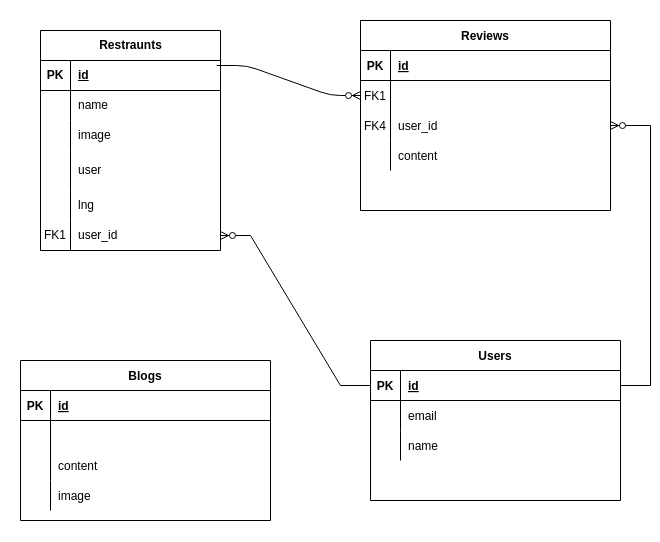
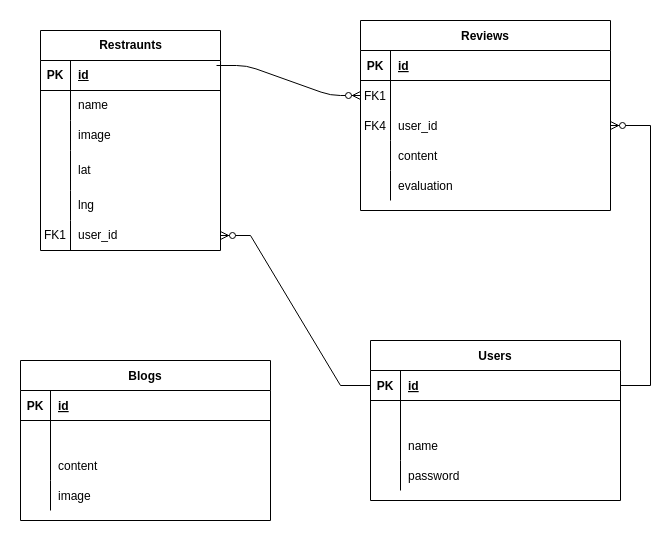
  <mxCell id="0" />
  <mxCell id="1" parent="0" />
  <mxCell id="2" value="" style="edgeStyle=entityRelationEdgeStyle;endArrow=ERzeroToMany;startArrow=ERone;endFill=1;startFill=0;exitX=0.978;exitY=0.167;exitDx=0;exitDy=0;exitPerimeter=0;" edge="1" parent="1" source="44" target="7"><mxGeometry width="100" height="100" relative="1" as="geometry"><mxPoint x="280" y="65" as="sourcePoint" /><mxPoint x="350" y="520" as="targetPoint" /></mxGeometry></mxCell>
  <mxCell id="3" value="Reviews" style="shape=table;startSize=30;container=1;collapsible=1;childLayout=tableLayout;fixedRows=1;rowLines=0;fontStyle=1;align=center;resizeLast=1;" vertex="1" parent="1"><mxGeometry x="360" y="20" width="250" height="190" as="geometry" /></mxCell>
  <mxCell id="4" value="" style="shape=partialRectangle;collapsible=0;dropTarget=0;pointerEvents=0;fillColor=none;points=[[0,0.5],[1,0.5]];portConstraint=eastwest;top=0;left=0;right=0;bottom=1;" vertex="1" parent="3"><mxGeometry y="30" width="250" height="30" as="geometry" /></mxCell>
  <mxCell id="5" value="PK" style="shape=partialRectangle;overflow=hidden;connectable=0;fillColor=none;top=0;left=0;bottom=0;right=0;fontStyle=1;" vertex="1" parent="4"><mxGeometry width="30" height="30" as="geometry"><mxRectangle width="30" height="30" as="alternateBounds" /></mxGeometry></mxCell>
  <mxCell id="6" value="id" style="shape=partialRectangle;overflow=hidden;connectable=0;fillColor=none;top=0;left=0;bottom=0;right=0;align=left;spacingLeft=6;fontStyle=5;" vertex="1" parent="4"><mxGeometry x="30" width="220" height="30" as="geometry"><mxRectangle width="220" height="30" as="alternateBounds" /></mxGeometry></mxCell>
  <mxCell id="7" value="" style="shape=partialRectangle;collapsible=0;dropTarget=0;pointerEvents=0;fillColor=none;points=[[0,0.5],[1,0.5]];portConstraint=eastwest;top=0;left=0;right=0;bottom=0;" vertex="1" parent="3"><mxGeometry y="60" width="250" height="30" as="geometry" /></mxCell>
  <mxCell id="8" value="FK1" style="shape=partialRectangle;overflow=hidden;connectable=0;fillColor=none;top=0;left=0;bottom=0;right=0;" vertex="1" parent="7"><mxGeometry width="30" height="30" as="geometry"><mxRectangle width="30" height="30" as="alternateBounds" /></mxGeometry></mxCell>
  <mxCell id="9" value="" style="shape=partialRectangle;collapsible=0;dropTarget=0;pointerEvents=0;fillColor=none;points=[[0,0.5],[1,0.5]];portConstraint=eastwest;top=0;left=0;right=0;bottom=0;" vertex="1" parent="3"><mxGeometry y="90" width="250" height="30" as="geometry" /></mxCell>
  <mxCell id="10" value="FK4" style="shape=partialRectangle;overflow=hidden;connectable=0;fillColor=none;top=0;left=0;bottom=0;right=0;" vertex="1" parent="9"><mxGeometry width="30" height="30" as="geometry"><mxRectangle width="30" height="30" as="alternateBounds" /></mxGeometry></mxCell>
  <mxCell id="11" value="user_id" style="shape=partialRectangle;overflow=hidden;connectable=0;fillColor=none;top=0;left=0;bottom=0;right=0;align=left;spacingLeft=6;" vertex="1" parent="9"><mxGeometry x="30" width="220" height="30" as="geometry"><mxRectangle width="220" height="30" as="alternateBounds" /></mxGeometry></mxCell>
  <mxCell id="12" style="shape=partialRectangle;collapsible=0;dropTarget=0;pointerEvents=0;fillColor=none;points=[[0,0.5],[1,0.5]];portConstraint=eastwest;top=0;left=0;right=0;bottom=0;" vertex="1" parent="3"><mxGeometry y="120" width="250" height="30" as="geometry" /></mxCell>
  <mxCell id="13" style="shape=partialRectangle;overflow=hidden;connectable=0;fillColor=none;top=0;left=0;bottom=0;right=0;" vertex="1" parent="12"><mxGeometry width="30" height="30" as="geometry"><mxRectangle width="30" height="30" as="alternateBounds" /></mxGeometry></mxCell>
  <mxCell id="14" value="content" style="shape=partialRectangle;overflow=hidden;connectable=0;fillColor=none;top=0;left=0;bottom=0;right=0;align=left;spacingLeft=6;" vertex="1" parent="12"><mxGeometry x="30" width="220" height="30" as="geometry"><mxRectangle width="220" height="30" as="alternateBounds" /></mxGeometry></mxCell>
  <mxCell id="15" style="shape=partialRectangle;collapsible=0;dropTarget=0;pointerEvents=0;fillColor=none;points=[[0,0.5],[1,0.5]];portConstraint=eastwest;top=0;left=0;right=0;bottom=0;" vertex="1" parent="3"><mxGeometry y="150" width="250" height="30" as="geometry" /></mxCell>
  <mxCell id="16" style="shape=partialRectangle;overflow=hidden;connectable=0;fillColor=none;top=0;left=0;bottom=0;right=0;" vertex="1" parent="15"><mxGeometry width="30" height="30" as="geometry"><mxRectangle width="30" height="30" as="alternateBounds" /></mxGeometry></mxCell>
+ <mxCell id="17" value="evaluation" style="shape=partialRectangle;overflow=hidden;connectable=0;fillColor=none;top=0;left=0;bottom=0;right=0;align=left;spacingLeft=6;" vertex="1" parent="15"><mxGeometry x="30" width="220" height="30" as="geometry"><mxRectangle width="220" height="30" as="alternateBounds" /></mxGeometry></mxCell>
  <mxCell id="18" value="Users" style="shape=table;startSize=30;container=1;collapsible=1;childLayout=tableLayout;fixedRows=1;rowLines=0;fontStyle=1;align=center;resizeLast=1;" vertex="1" parent="1"><mxGeometry x="370" y="340" width="250" height="160" as="geometry" /></mxCell>
  <mxCell id="19" value="" style="shape=partialRectangle;collapsible=0;dropTarget=0;pointerEvents=0;fillColor=none;points=[[0,0.5],[1,0.5]];portConstraint=eastwest;top=0;left=0;right=0;bottom=1;" vertex="1" parent="18"><mxGeometry y="30" width="250" height="30" as="geometry" /></mxCell>
  <mxCell id="20" value="PK" style="shape=partialRectangle;overflow=hidden;connectable=0;fillColor=none;top=0;left=0;bottom=0;right=0;fontStyle=1;" vertex="1" parent="19"><mxGeometry width="30" height="30" as="geometry"><mxRectangle width="30" height="30" as="alternateBounds" /></mxGeometry></mxCell>
  <mxCell id="21" value="id" style="shape=partialRectangle;overflow=hidden;connectable=0;fillColor=none;top=0;left=0;bottom=0;right=0;align=left;spacingLeft=6;fontStyle=5;" vertex="1" parent="19"><mxGeometry x="30" width="220" height="30" as="geometry"><mxRectangle width="220" height="30" as="alternateBounds" /></mxGeometry></mxCell>
  <mxCell id="22" value="" style="shape=partialRectangle;collapsible=0;dropTarget=0;pointerEvents=0;fillColor=none;points=[[0,0.5],[1,0.5]];portConstraint=eastwest;top=0;left=0;right=0;bottom=0;" vertex="1" parent="18"><mxGeometry y="60" width="250" height="30" as="geometry" /></mxCell>
  <mxCell id="23" value="" style="shape=partialRectangle;overflow=hidden;connectable=0;fillColor=none;top=0;left=0;bottom=0;right=0;" vertex="1" parent="22"><mxGeometry width="30" height="30" as="geometry"><mxRectangle width="30" height="30" as="alternateBounds" /></mxGeometry></mxCell>
- <mxCell id="24" value="email" style="shape=partialRectangle;overflow=hidden;connectable=0;fillColor=none;top=0;left=0;bottom=0;right=0;align=left;spacingLeft=6;" vertex="1" parent="22"><mxGeometry x="30" width="220" height="30" as="geometry"><mxRectangle width="220" height="30" as="alternateBounds" /></mxGeometry></mxCell>
  <mxCell id="25" value="" style="shape=partialRectangle;collapsible=0;dropTarget=0;pointerEvents=0;fillColor=none;points=[[0,0.5],[1,0.5]];portConstraint=eastwest;top=0;left=0;right=0;bottom=0;" vertex="1" parent="18"><mxGeometry y="90" width="250" height="30" as="geometry" /></mxCell>
  <mxCell id="26" value="" style="shape=partialRectangle;overflow=hidden;connectable=0;fillColor=none;top=0;left=0;bottom=0;right=0;" vertex="1" parent="25"><mxGeometry width="30" height="30" as="geometry"><mxRectangle width="30" height="30" as="alternateBounds" /></mxGeometry></mxCell>
  <mxCell id="27" value="name" style="shape=partialRectangle;overflow=hidden;connectable=0;fillColor=none;top=0;left=0;bottom=0;right=0;align=left;spacingLeft=6;" vertex="1" parent="25"><mxGeometry x="30" width="220" height="30" as="geometry"><mxRectangle width="220" height="30" as="alternateBounds" /></mxGeometry></mxCell>
  <mxCell id="28" style="shape=partialRectangle;collapsible=0;dropTarget=0;pointerEvents=0;fillColor=none;points=[[0,0.5],[1,0.5]];portConstraint=eastwest;top=0;left=0;right=0;bottom=0;" vertex="1" parent="18"><mxGeometry y="120" width="250" height="30" as="geometry" /></mxCell>
  <mxCell id="29" style="shape=partialRectangle;overflow=hidden;connectable=0;fillColor=none;top=0;left=0;bottom=0;right=0;" vertex="1" parent="28"><mxGeometry width="30" height="30" as="geometry"><mxRectangle width="30" height="30" as="alternateBounds" /></mxGeometry></mxCell>
+ <mxCell id="30" value="password" style="shape=partialRectangle;overflow=hidden;connectable=0;fillColor=none;top=0;left=0;bottom=0;right=0;align=left;spacingLeft=6;" vertex="1" parent="28"><mxGeometry x="30" width="220" height="30" as="geometry"><mxRectangle width="220" height="30" as="alternateBounds" /></mxGeometry></mxCell>
  <mxCell id="31" value="Blogs" style="shape=table;startSize=30;container=1;collapsible=1;childLayout=tableLayout;fixedRows=1;rowLines=0;fontStyle=1;align=center;resizeLast=1;" vertex="1" parent="1"><mxGeometry x="20" y="360" width="250" height="160" as="geometry" /></mxCell>
  <mxCell id="32" value="" style="shape=partialRectangle;collapsible=0;dropTarget=0;pointerEvents=0;fillColor=none;points=[[0,0.5],[1,0.5]];portConstraint=eastwest;top=0;left=0;right=0;bottom=1;" vertex="1" parent="31"><mxGeometry y="30" width="250" height="30" as="geometry" /></mxCell>
  <mxCell id="33" value="PK" style="shape=partialRectangle;overflow=hidden;connectable=0;fillColor=none;top=0;left=0;bottom=0;right=0;fontStyle=1;" vertex="1" parent="32"><mxGeometry width="30" height="30" as="geometry"><mxRectangle width="30" height="30" as="alternateBounds" /></mxGeometry></mxCell>
  <mxCell id="34" value="id" style="shape=partialRectangle;overflow=hidden;connectable=0;fillColor=none;top=0;left=0;bottom=0;right=0;align=left;spacingLeft=6;fontStyle=5;" vertex="1" parent="32"><mxGeometry x="30" width="220" height="30" as="geometry"><mxRectangle width="220" height="30" as="alternateBounds" /></mxGeometry></mxCell>
  <mxCell id="35" value="" style="shape=partialRectangle;collapsible=0;dropTarget=0;pointerEvents=0;fillColor=none;points=[[0,0.5],[1,0.5]];portConstraint=eastwest;top=0;left=0;right=0;bottom=0;" vertex="1" parent="31"><mxGeometry y="60" width="250" height="30" as="geometry" /></mxCell>
  <mxCell id="36" value="" style="shape=partialRectangle;overflow=hidden;connectable=0;fillColor=none;top=0;left=0;bottom=0;right=0;" vertex="1" parent="35"><mxGeometry width="30" height="30" as="geometry"><mxRectangle width="30" height="30" as="alternateBounds" /></mxGeometry></mxCell>
  <mxCell id="37" value="" style="shape=partialRectangle;collapsible=0;dropTarget=0;pointerEvents=0;fillColor=none;points=[[0,0.5],[1,0.5]];portConstraint=eastwest;top=0;left=0;right=0;bottom=0;" vertex="1" parent="31"><mxGeometry y="90" width="250" height="30" as="geometry" /></mxCell>
  <mxCell id="38" value="" style="shape=partialRectangle;overflow=hidden;connectable=0;fillColor=none;top=0;left=0;bottom=0;right=0;" vertex="1" parent="37"><mxGeometry width="30" height="30" as="geometry"><mxRectangle width="30" height="30" as="alternateBounds" /></mxGeometry></mxCell>
  <mxCell id="39" value="content" style="shape=partialRectangle;overflow=hidden;connectable=0;fillColor=none;top=0;left=0;bottom=0;right=0;align=left;spacingLeft=6;" vertex="1" parent="37"><mxGeometry x="30" width="220" height="30" as="geometry"><mxRectangle width="220" height="30" as="alternateBounds" /></mxGeometry></mxCell>
  <mxCell id="40" style="shape=partialRectangle;collapsible=0;dropTarget=0;pointerEvents=0;fillColor=none;points=[[0,0.5],[1,0.5]];portConstraint=eastwest;top=0;left=0;right=0;bottom=0;" vertex="1" parent="31"><mxGeometry y="120" width="250" height="30" as="geometry" /></mxCell>
  <mxCell id="41" style="shape=partialRectangle;overflow=hidden;connectable=0;fillColor=none;top=0;left=0;bottom=0;right=0;" vertex="1" parent="40"><mxGeometry width="30" height="30" as="geometry"><mxRectangle width="30" height="30" as="alternateBounds" /></mxGeometry></mxCell>
  <mxCell id="42" value="image" style="shape=partialRectangle;overflow=hidden;connectable=0;fillColor=none;top=0;left=0;bottom=0;right=0;align=left;spacingLeft=6;" vertex="1" parent="40"><mxGeometry x="30" width="220" height="30" as="geometry"><mxRectangle width="220" height="30" as="alternateBounds" /></mxGeometry></mxCell>
  <mxCell id="43" value="Restraunts" style="shape=table;startSize=30;container=1;collapsible=1;childLayout=tableLayout;fixedRows=1;rowLines=0;fontStyle=1;align=center;resizeLast=1;html=1;" vertex="1" parent="1"><mxGeometry x="40" y="30" width="180" height="220" as="geometry" /></mxCell>
  <mxCell id="44" value="" style="shape=tableRow;horizontal=0;startSize=0;swimlaneHead=0;swimlaneBody=0;fillColor=none;collapsible=0;dropTarget=0;points=[[0,0.5],[1,0.5]];portConstraint=eastwest;top=0;left=0;right=0;bottom=1;" vertex="1" parent="43"><mxGeometry y="30" width="180" height="30" as="geometry" /></mxCell>
  <mxCell id="45" value="PK" style="shape=partialRectangle;connectable=0;fillColor=none;top=0;left=0;bottom=0;right=0;fontStyle=1;overflow=hidden;whiteSpace=wrap;html=1;" vertex="1" parent="44"><mxGeometry width="30" height="30" as="geometry"><mxRectangle width="30" height="30" as="alternateBounds" /></mxGeometry></mxCell>
  <mxCell id="46" value="id" style="shape=partialRectangle;connectable=0;fillColor=none;top=0;left=0;bottom=0;right=0;align=left;spacingLeft=6;fontStyle=5;overflow=hidden;whiteSpace=wrap;html=1;" vertex="1" parent="44"><mxGeometry x="30" width="150" height="30" as="geometry"><mxRectangle width="150" height="30" as="alternateBounds" /></mxGeometry></mxCell>
  <mxCell id="47" value="" style="shape=tableRow;horizontal=0;startSize=0;swimlaneHead=0;swimlaneBody=0;fillColor=none;collapsible=0;dropTarget=0;points=[[0,0.5],[1,0.5]];portConstraint=eastwest;top=0;left=0;right=0;bottom=0;" vertex="1" parent="43"><mxGeometry y="60" width="180" height="30" as="geometry" /></mxCell>
  <mxCell id="48" value="" style="shape=partialRectangle;connectable=0;fillColor=none;top=0;left=0;bottom=0;right=0;editable=1;overflow=hidden;whiteSpace=wrap;html=1;" vertex="1" parent="47"><mxGeometry width="30" height="30" as="geometry"><mxRectangle width="30" height="30" as="alternateBounds" /></mxGeometry></mxCell>
  <mxCell id="49" value="name" style="shape=partialRectangle;connectable=0;fillColor=none;top=0;left=0;bottom=0;right=0;align=left;spacingLeft=6;overflow=hidden;whiteSpace=wrap;html=1;" vertex="1" parent="47"><mxGeometry x="30" width="150" height="30" as="geometry"><mxRectangle width="150" height="30" as="alternateBounds" /></mxGeometry></mxCell>
  <mxCell id="50" value="" style="shape=tableRow;horizontal=0;startSize=0;swimlaneHead=0;swimlaneBody=0;fillColor=none;collapsible=0;dropTarget=0;points=[[0,0.5],[1,0.5]];portConstraint=eastwest;top=0;left=0;right=0;bottom=0;" vertex="1" parent="43"><mxGeometry y="90" width="180" height="30" as="geometry" /></mxCell>
  <mxCell id="51" value="" style="shape=partialRectangle;connectable=0;fillColor=none;top=0;left=0;bottom=0;right=0;editable=1;overflow=hidden;whiteSpace=wrap;html=1;" vertex="1" parent="50"><mxGeometry width="30" height="30" as="geometry"><mxRectangle width="30" height="30" as="alternateBounds" /></mxGeometry></mxCell>
  <mxCell id="52" value="image" style="shape=partialRectangle;connectable=0;fillColor=none;top=0;left=0;bottom=0;right=0;align=left;spacingLeft=6;overflow=hidden;whiteSpace=wrap;html=1;" vertex="1" parent="50"><mxGeometry x="30" width="150" height="30" as="geometry"><mxRectangle width="150" height="30" as="alternateBounds" /></mxGeometry></mxCell>
  <mxCell id="53" value="" style="shape=tableRow;horizontal=0;startSize=0;swimlaneHead=0;swimlaneBody=0;fillColor=none;collapsible=0;dropTarget=0;points=[[0,0.5],[1,0.5]];portConstraint=eastwest;top=0;left=0;right=0;bottom=0;" vertex="1" parent="43"><mxGeometry y="120" width="180" height="40" as="geometry" /></mxCell>
  <mxCell id="54" value="" style="shape=partialRectangle;connectable=0;fillColor=none;top=0;left=0;bottom=0;right=0;editable=1;overflow=hidden;whiteSpace=wrap;html=1;" vertex="1" parent="53"><mxGeometry width="30" height="40" as="geometry"><mxRectangle width="30" height="40" as="alternateBounds" /></mxGeometry></mxCell>
- <mxCell id="55" value="user" style="shape=partialRectangle;connectable=0;fillColor=none;top=0;left=0;bottom=0;right=0;align=left;spacingLeft=6;overflow=hidden;whiteSpace=wrap;html=1;" vertex="1" parent="53"><mxGeometry x="30" width="150" height="40" as="geometry"><mxRectangle width="150" height="40" as="alternateBounds" /></mxGeometry></mxCell>
+ <mxCell id="55" value="lat" style="shape=partialRectangle;connectable=0;fillColor=none;top=0;left=0;bottom=0;right=0;align=left;spacingLeft=6;overflow=hidden;whiteSpace=wrap;html=1;" vertex="1" parent="53"><mxGeometry x="30" width="150" height="40" as="geometry"><mxRectangle width="150" height="40" as="alternateBounds" /></mxGeometry></mxCell>
  <mxCell id="56" style="shape=tableRow;horizontal=0;startSize=0;swimlaneHead=0;swimlaneBody=0;fillColor=none;collapsible=0;dropTarget=0;points=[[0,0.5],[1,0.5]];portConstraint=eastwest;top=0;left=0;right=0;bottom=0;" vertex="1" parent="43"><mxGeometry y="160" width="180" height="30" as="geometry" /></mxCell>
  <mxCell id="57" style="shape=partialRectangle;connectable=0;fillColor=none;top=0;left=0;bottom=0;right=0;editable=1;overflow=hidden;whiteSpace=wrap;html=1;" vertex="1" parent="56"><mxGeometry width="30" height="30" as="geometry"><mxRectangle width="30" height="30" as="alternateBounds" /></mxGeometry></mxCell>
  <mxCell id="58" value="lng" style="shape=partialRectangle;connectable=0;fillColor=none;top=0;left=0;bottom=0;right=0;align=left;spacingLeft=6;overflow=hidden;whiteSpace=wrap;html=1;" vertex="1" parent="56"><mxGeometry x="30" width="150" height="30" as="geometry"><mxRectangle width="150" height="30" as="alternateBounds" /></mxGeometry></mxCell>
  <mxCell id="59" style="shape=tableRow;horizontal=0;startSize=0;swimlaneHead=0;swimlaneBody=0;fillColor=none;collapsible=0;dropTarget=0;points=[[0,0.5],[1,0.5]];portConstraint=eastwest;top=0;left=0;right=0;bottom=0;" vertex="1" parent="43"><mxGeometry y="190" width="180" height="30" as="geometry" /></mxCell>
  <mxCell id="60" value="FK1" style="shape=partialRectangle;connectable=0;fillColor=none;top=0;left=0;bottom=0;right=0;editable=1;overflow=hidden;whiteSpace=wrap;html=1;" vertex="1" parent="59"><mxGeometry width="30" height="30" as="geometry"><mxRectangle width="30" height="30" as="alternateBounds" /></mxGeometry></mxCell>
  <mxCell id="61" value="user_id" style="shape=partialRectangle;connectable=0;fillColor=none;top=0;left=0;bottom=0;right=0;align=left;spacingLeft=6;overflow=hidden;whiteSpace=wrap;html=1;" vertex="1" parent="59"><mxGeometry x="30" width="150" height="30" as="geometry"><mxRectangle width="150" height="30" as="alternateBounds" /></mxGeometry></mxCell>
  <mxCell id="62" value="" style="edgeStyle=entityRelationEdgeStyle;fontSize=12;html=1;endArrow=ERzeroToMany;endFill=1;rounded=0;exitX=0;exitY=0.5;exitDx=0;exitDy=0;" edge="1" parent="1" source="19" target="59"><mxGeometry width="100" height="100" relative="1" as="geometry"><mxPoint x="290" y="370" as="sourcePoint" /><mxPoint x="390" y="270" as="targetPoint" /></mxGeometry></mxCell>
  <mxCell id="63" value="" style="edgeStyle=entityRelationEdgeStyle;fontSize=12;html=1;endArrow=ERzeroToMany;endFill=1;rounded=0;" edge="1" parent="1" source="19" target="9"><mxGeometry width="100" height="100" relative="1" as="geometry"><mxPoint x="270" y="220" as="sourcePoint" /><mxPoint x="370" y="120" as="targetPoint" /></mxGeometry></mxCell>
